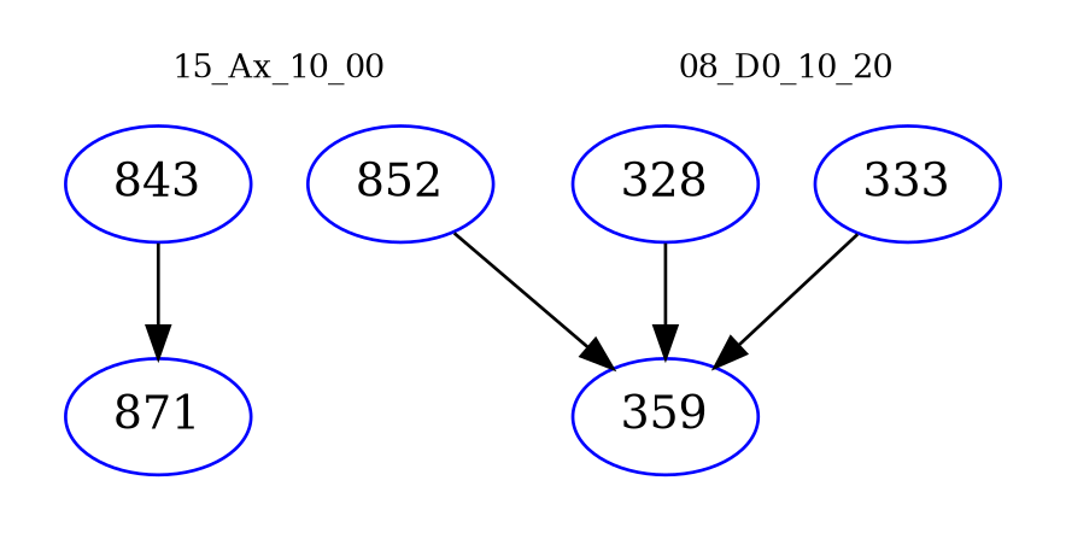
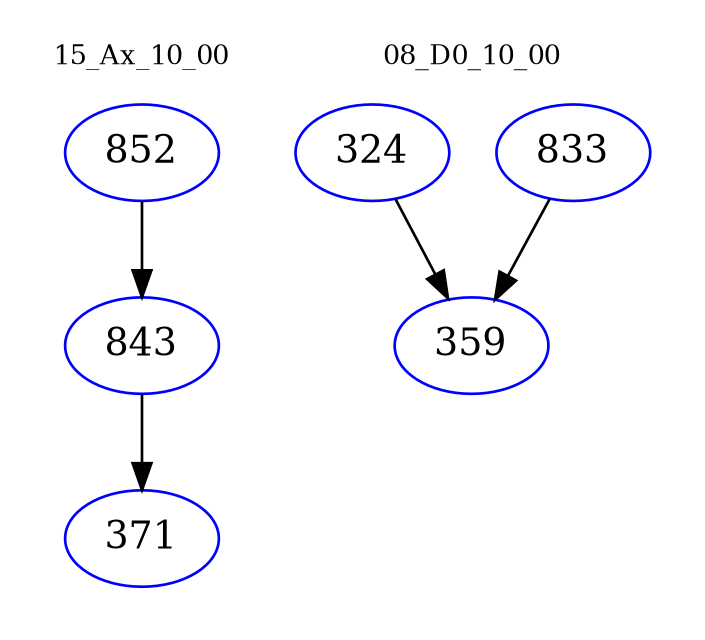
  digraph {
    node [color=blue]
    edge [color=black]
    n1 [label=852]
    n2 [label=843]
-   n3 [label=871]
-   n4 [label=333]
-   n5 [label=328]
+   n3 [label=371]
+   n4 [label=833]
+   n5 [label=324]
    n6 [label=359]
    subgraph cluster_1 {
      color=white
      fontsize=10
      label="15_Ax_10_00"
      n1
      n2
      n3
    }
    subgraph cluster_2 {
      color=white
      fontsize=10
-     label="08_D0_10_20"
+     label="08_D0_10_00"
      n4
      n5
      n6
    }
-   n1 -> n6
+   n1 -> n2
    n2 -> n3
    n4 -> n6
    n5 -> n6
  }
